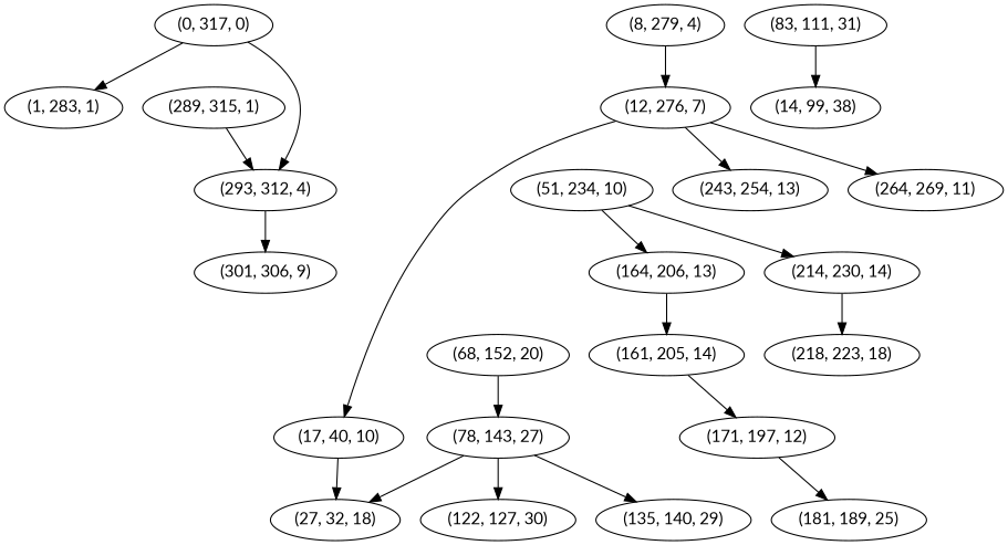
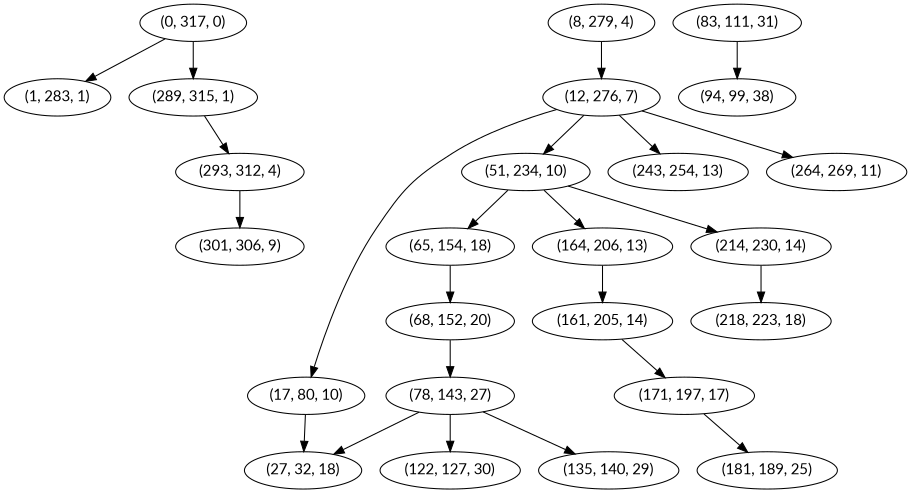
  digraph {
    fontname=Lato
    node [fontname=Lato]
    edge [fontname=Lato]
    "(0, 317, 0)"
    "(1, 283, 1)"
    "(289, 315, 1)"
    "(293, 312, 4)"
    "(8, 279, 4)"
    "(12, 276, 7)"
-   "(17, 40, 10)"
+   "(17, 40, 10)" [label="(17, 80, 10)"]
    "(51, 234, 10)"
    "(243, 254, 13)"
    "(264, 269, 11)"
    "(27, 32, 18)"
+   "(65, 154, 18)"
    "(164, 206, 13)"
    "(214, 230, 14)"
    "(68, 152, 20)"
    n16 [label="(161, 205, 14)"]
    "(218, 223, 18)"
    "(78, 143, 27)"
    "(122, 127, 30)"
    "(135, 140, 29)"
    "(83, 111, 31)"
-   "(94, 99, 38)" [label="(14, 99, 38)"]
-   "(171, 197, 17)" [label="(171, 197, 12)"]
+   "(94, 99, 38)"
+   "(171, 197, 17)"
    "(181, 189, 25)"
    "(301, 306, 9)"
    "(0, 317, 0)" -> "(1, 283, 1)"
-   "(0, 317, 0)" -> "(293, 312, 4)"
+   "(0, 317, 0)" -> "(289, 315, 1)"
    "(289, 315, 1)" -> "(293, 312, 4)"
    "(293, 312, 4)" -> "(301, 306, 9)"
    "(8, 279, 4)" -> "(12, 276, 7)"
    "(12, 276, 7)" -> "(17, 40, 10)"
+   "(12, 276, 7)" -> "(51, 234, 10)"
    "(12, 276, 7)" -> "(243, 254, 13)"
    "(12, 276, 7)" -> "(264, 269, 11)"
    "(17, 40, 10)" -> "(27, 32, 18)"
+   "(51, 234, 10)" -> "(65, 154, 18)"
    "(51, 234, 10)" -> "(164, 206, 13)"
    "(51, 234, 10)" -> "(214, 230, 14)"
+   "(65, 154, 18)" -> "(68, 152, 20)"
    "(164, 206, 13)" -> n16
    "(214, 230, 14)" -> "(218, 223, 18)"
    "(68, 152, 20)" -> "(78, 143, 27)"
    n16 -> "(171, 197, 17)"
    "(78, 143, 27)" -> "(27, 32, 18)"
    "(78, 143, 27)" -> "(122, 127, 30)"
    "(78, 143, 27)" -> "(135, 140, 29)"
    "(83, 111, 31)" -> "(94, 99, 38)"
    "(171, 197, 17)" -> "(181, 189, 25)"
  }
